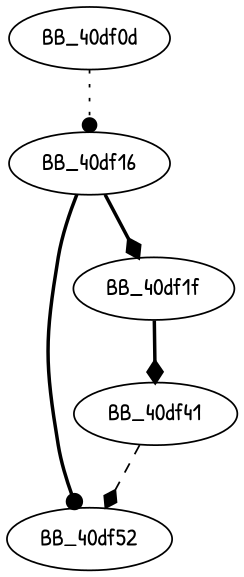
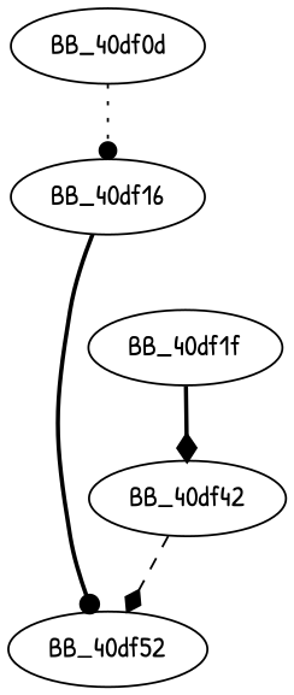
  digraph {
    fontname="Patrick Hand"
    node [fontname="Patrick Hand"]
    edge [arrowhead=diamond fontname="Patrick Hand" style=bold]
    BB_40df0d
    BB_40df16
    BB_40df52
    BB_40df1f
-   BB_40df41
+   BB_40df41 [label=BB_40df42]
    BB_40df0d -> BB_40df16 [arrowhead=dot style=dotted]
    BB_40df16 -> BB_40df52 [arrowhead=dot]
-   BB_40df16 -> BB_40df1f
    BB_40df1f -> BB_40df41
    BB_40df41 -> BB_40df52 [style=dashed]
  }
